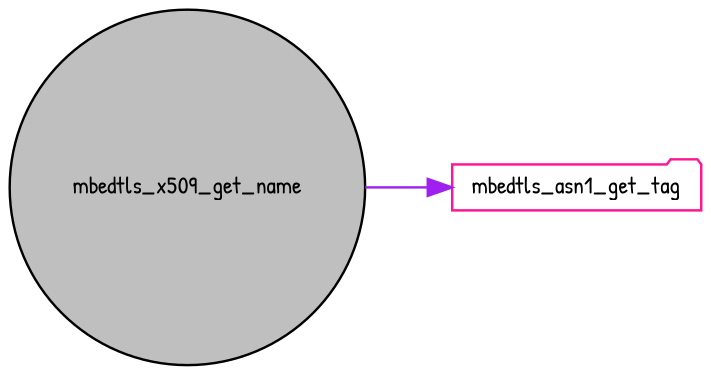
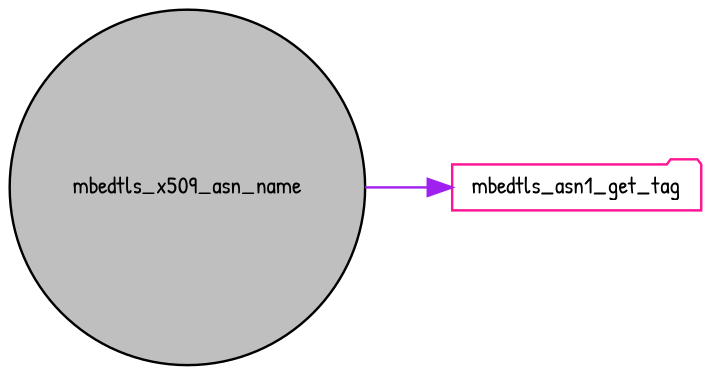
  digraph {
    rankdir=LR
    fontname="Patrick Hand"
    node [fontname="Patrick Hand" fontsize=10 style=filled]
-   n1 [color=black fillcolor=grey75 fontcolor=black height=0.2 label=mbedtls_x509_get_name shape=circle width=0.4]
+   n1 [color=black fillcolor=grey75 fontcolor=black height=0.2 label=mbedtls_x509_asn_name shape=circle width=0.4]
    n2 [color=deeppink fillcolor=white height=0.2 label=mbedtls_asn1_get_tag shape=folder width=0.4]
    n1 -> n2 [color=purple fontname="Patrick Hand" fontsize=10 labelfontname=Helvetica labelfontsize=10 style=solid]
  }
